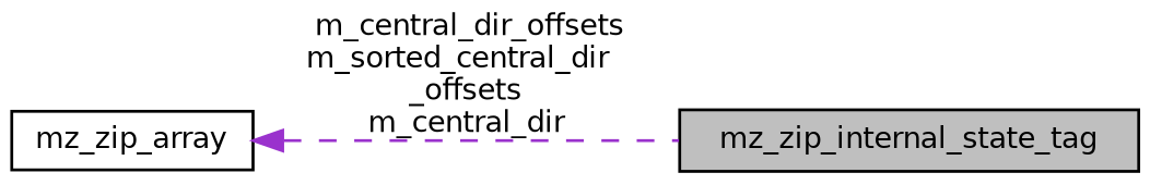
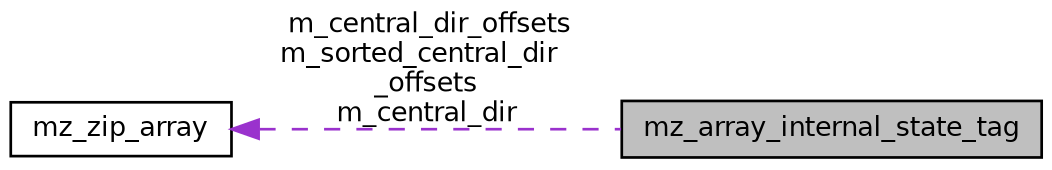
  digraph {
    rankdir=LR
    node [color=black fontname=Helvetica fontsize=10 shape=record style=filled]
-   n1 [fillcolor=grey75 fontcolor=black height=0.2 label=mz_zip_internal_state_tag width=0.4]
+   n1 [fillcolor=grey75 fontcolor=black height=0.2 label=mz_array_internal_state_tag width=0.4]
    n2 [fillcolor=white height=0.2 label=mz_zip_array width=0.4]
    n2 -> n1 [color=darkorchid3 dir=back fontname=Helvetica fontsize=10 label=" m_central_dir_offsets\nm_sorted_central_dir\l_offsets\nm_central_dir" labelfontname=Helvetica labelfontsize=10 style=dashed]
  }
